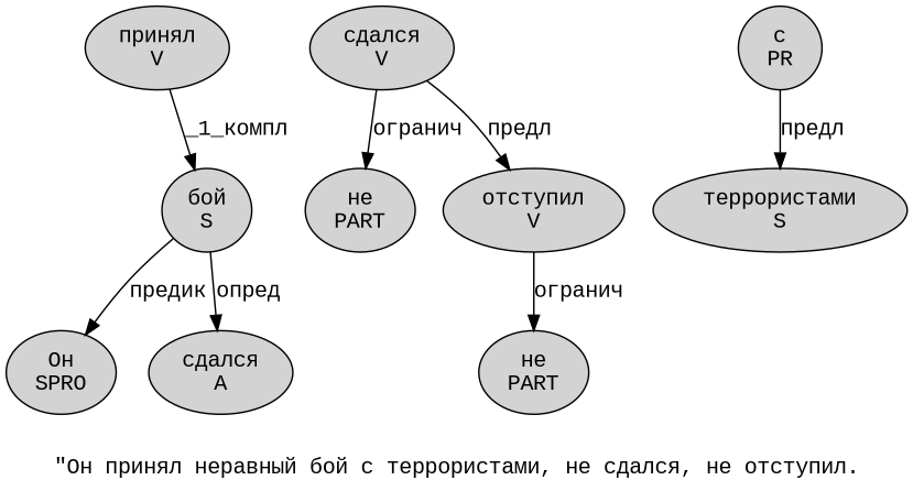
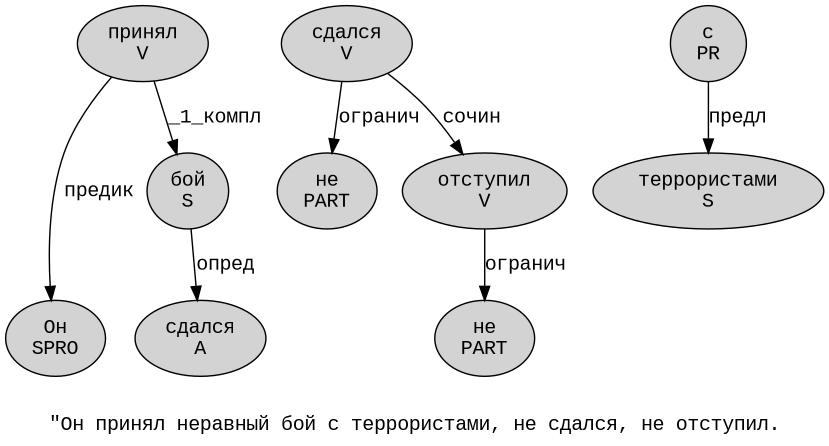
  digraph {
    fontname="Liberation Mono"
    label="\"Он принял неравный бой с террористами, не сдался, не отступил."
    node [fillcolor=lightgray fontname="Liberation Mono" penwidth=1 shape=ellipse style=filled]
    edge [fontname="Liberation Mono"]
    n1 [label="Он\nSPRO"]
    n2 [label="принял\nV"]
    n3 [label="бой\nS"]
    n4 [label="сдался\nA"]
    n5 [label="сдался\nV"]
    n6 [label="не\nPART"]
    n7 [label="отступил\nV"]
    n8 [label="с\nPR"]
    n9 [label="террористами\nS"]
    n10 [label="не\nPART"]
-   n3 -> n1 [label="предик"]
+   n2 -> n1 [label="предик"]
    n2 -> n3 [label="_1_компл"]
    n3 -> n4 [label="опред"]
    n5 -> n6 [label="огранич"]
-   n5 -> n7 [label="предл"]
+   n5 -> n7 [label="сочин"]
    n7 -> n10 [label="огранич"]
    n8 -> n9 [label="предл"]
  }
